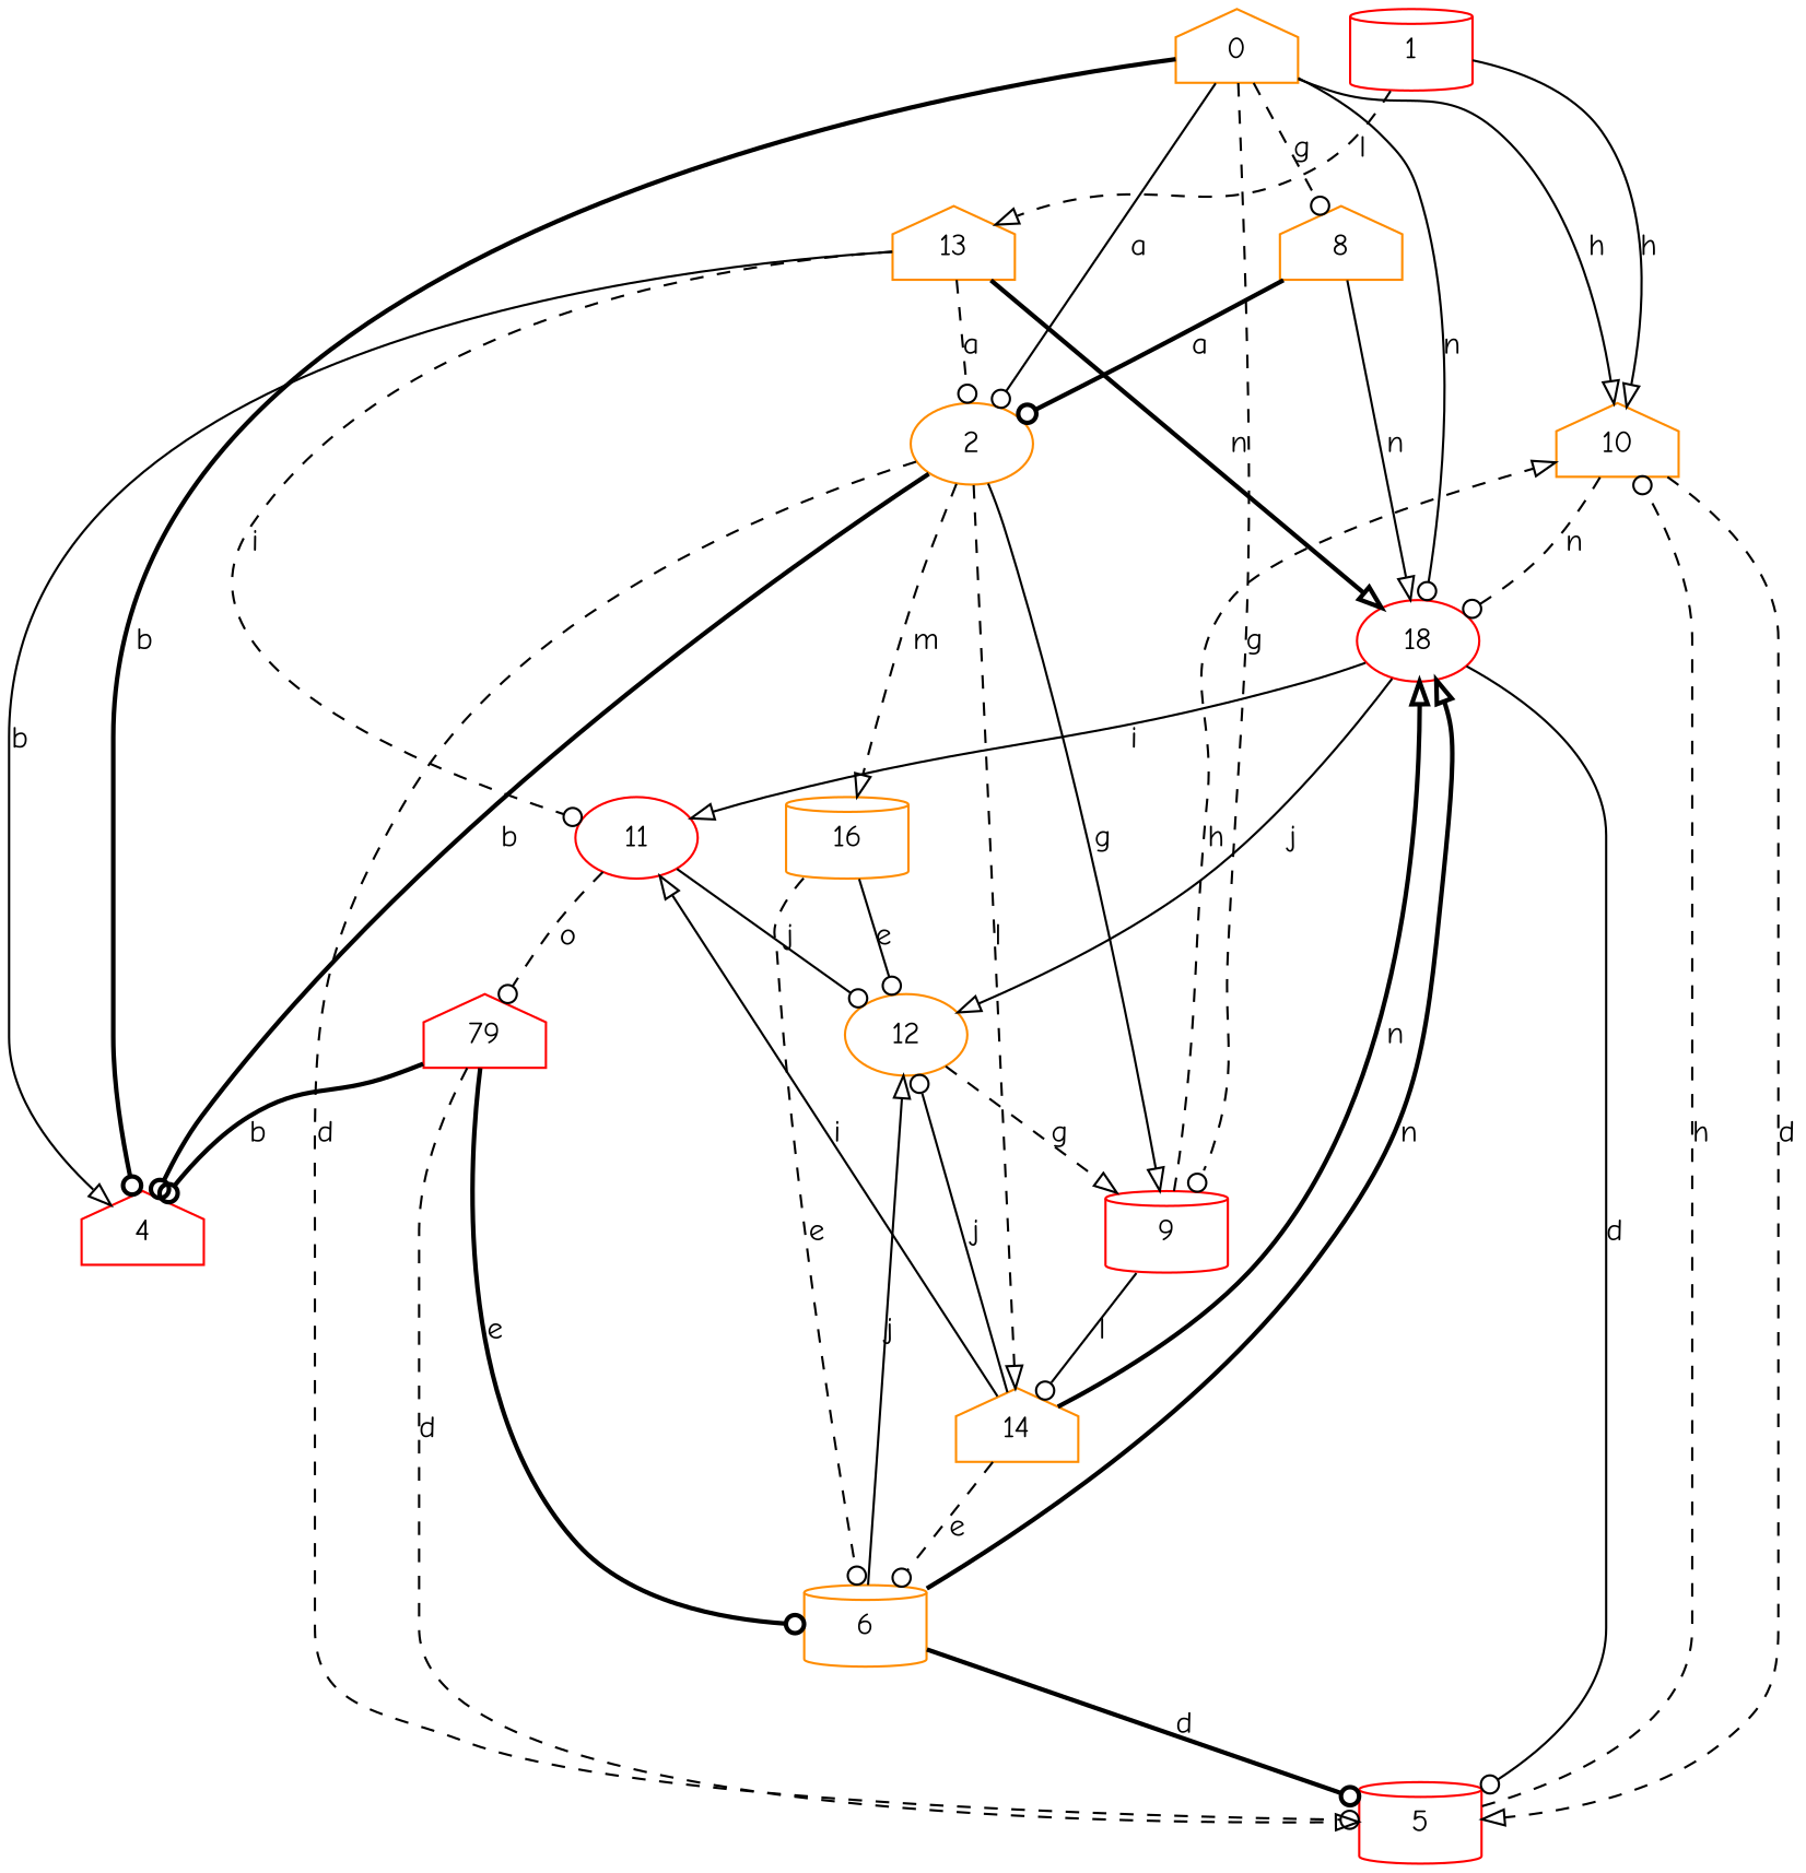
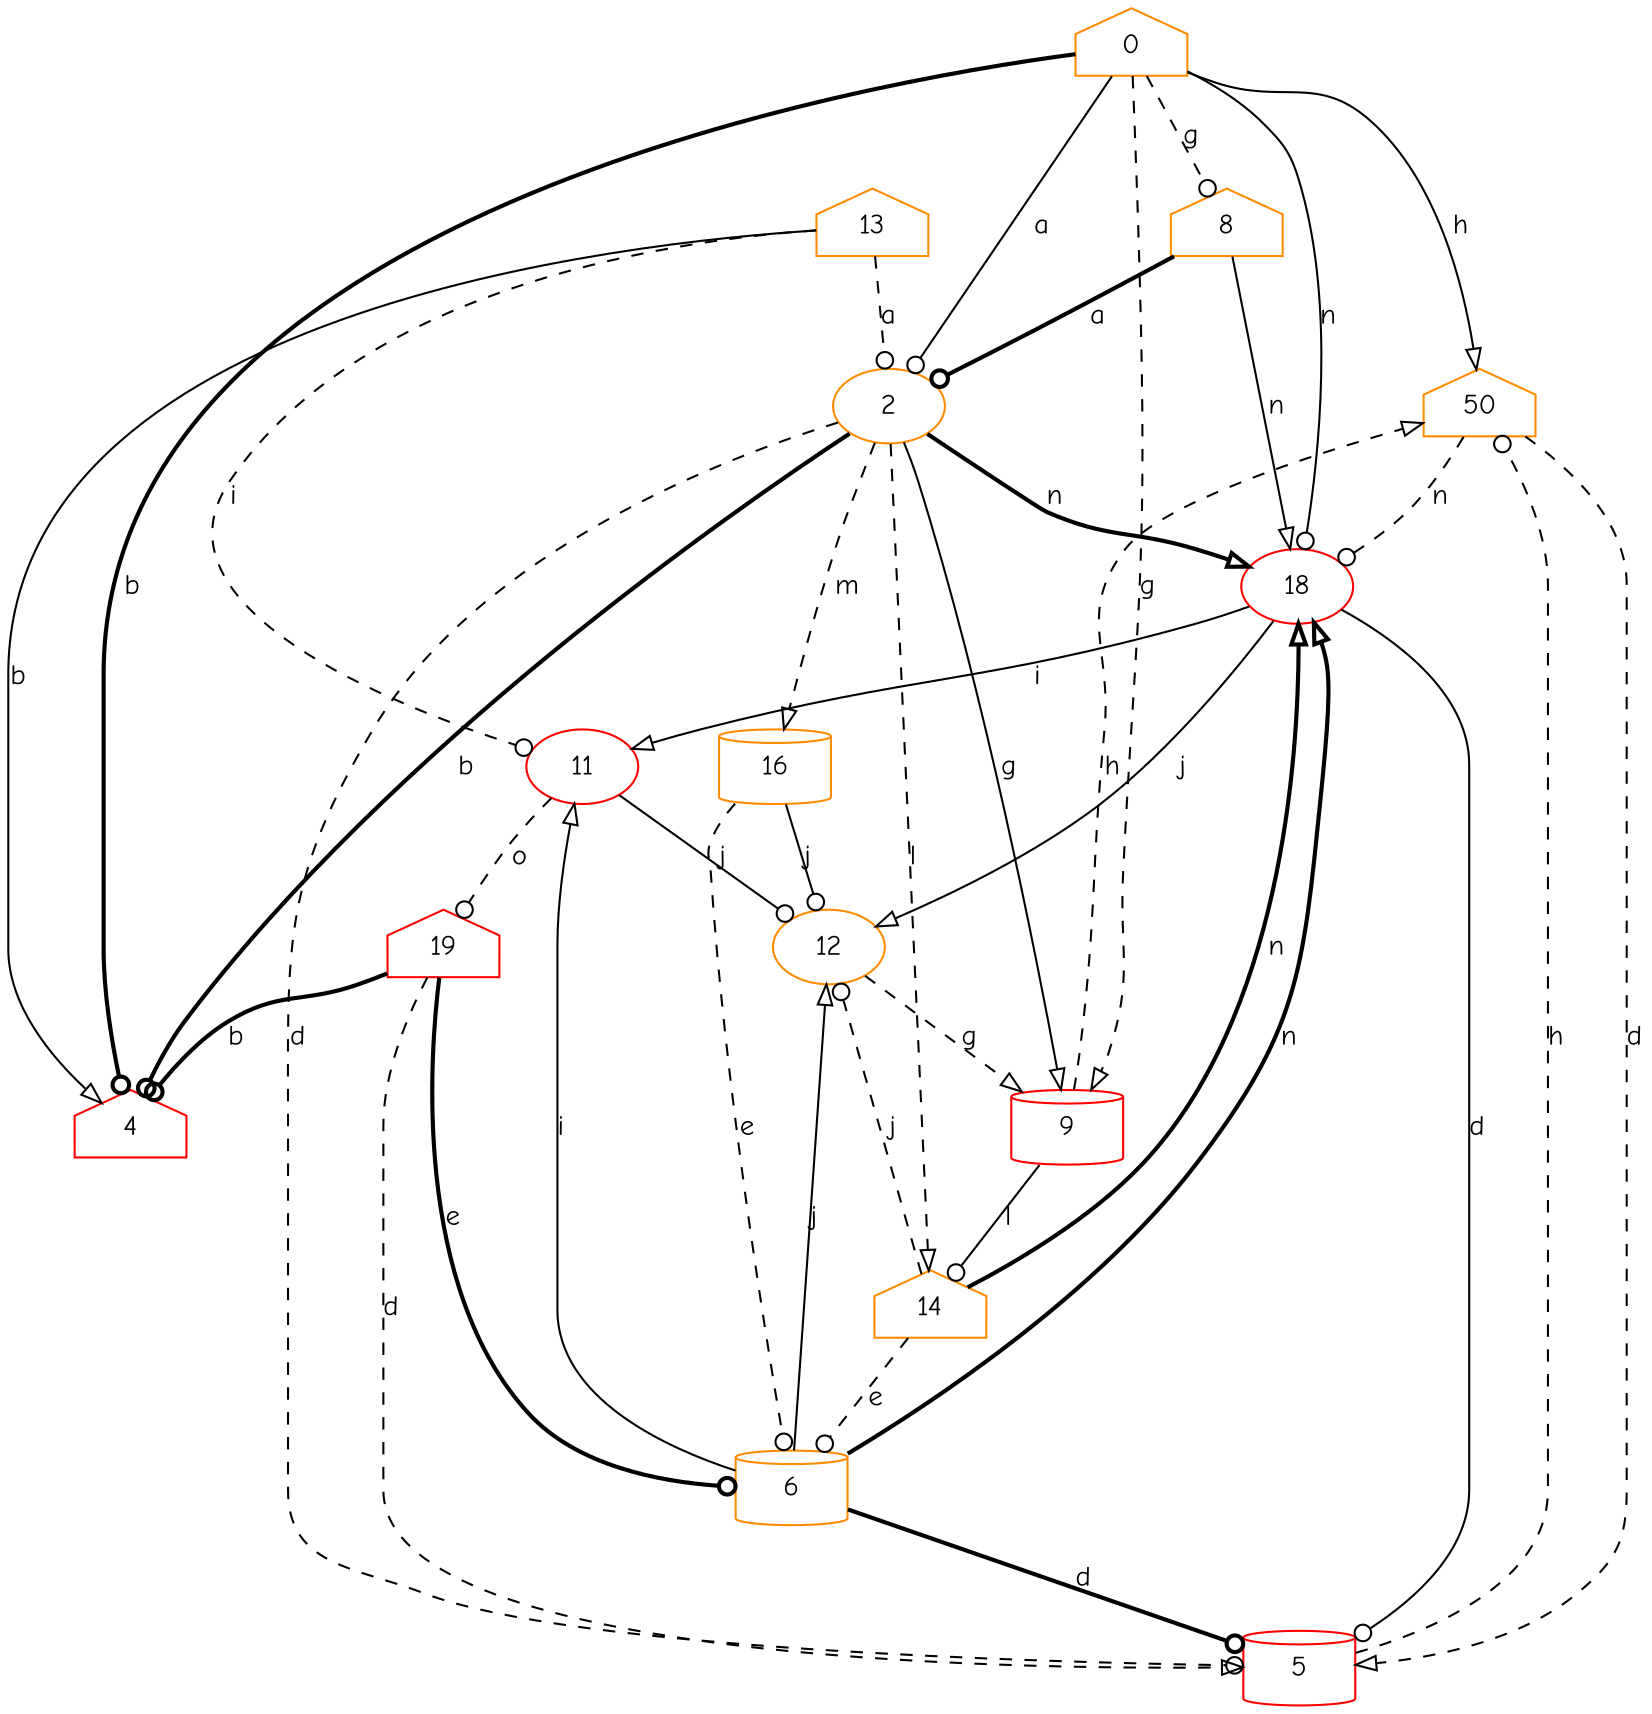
  strict digraph {
    fontname="Comic Neue"
    node [color=darkorange fontname="Comic Neue" shape=house]
    edge [arrowhead=odot fontname="Comic Neue" style=dashed]
-   1 [color=red shape=cylinder]
-   10
+   10 [label=50]
    13
    5 [color=red shape=cylinder]
    18 [color=red shape=ellipse]
    2 [shape=ellipse]
    4 [color=red]
    11 [color=red shape=ellipse]
    9 [color=red shape=cylinder]
    14
    16 [shape=cylinder]
    6 [shape=cylinder]
    12 [shape=ellipse]
-   19 [color=red label=79]
+   19 [color=red]
    8
    0
-   1 -> 10 [arrowhead=onormal label=h style=solid]
-   1 -> 13 [arrowhead=onormal label=l]
    10 -> 5 [arrowhead=onormal label=d]
    10 -> 18 [label=n]
    13 -> 2 [label=a]
    13 -> 4 [arrowhead=onormal label=b style=solid]
    13 -> 11 [label=i]
    5 -> 10 [label=h]
    18 -> 5 [label=d style=solid]
    18 -> 11 [arrowhead=onormal label=i style=solid]
    18 -> 12 [arrowhead=onormal label=j style=solid]
    2 -> 5 [label=d]
-   13 -> 18 [arrowhead=onormal label=n style=bold]
+   2 -> 18 [arrowhead=onormal label=n style=bold]
    2 -> 4 [label=b style=bold]
    2 -> 9 [arrowhead=onormal label=g style=solid]
    2 -> 14 [arrowhead=onormal label=l]
    2 -> 16 [arrowhead=onormal label=m]
    11 -> 12 [label=j style=solid]
    11 -> 19 [label=o]
    9 -> 10 [arrowhead=onormal label=h]
    9 -> 14 [label=l style=solid]
    14 -> 18 [arrowhead=onormal label=n style=bold]
    14 -> 6 [label=e]
-   14 -> 12 [label=j style=solid]
+   14 -> 12 [label=j]
    16 -> 6 [label=e]
-   16 -> 12 [label=e style=solid]
+   16 -> 12 [label=j style=solid]
    6 -> 5 [label=d style=bold]
    6 -> 18 [arrowhead=onormal label=n style=bold]
-   14 -> 11 [arrowhead=onormal label=i style=solid]
+   6 -> 11 [arrowhead=onormal label=i style=solid]
    6 -> 12 [arrowhead=onormal label=j style=solid]
    12 -> 9 [arrowhead=onormal label=g]
    19 -> 5 [arrowhead=onormal label=d]
    19 -> 4 [label=b style=bold]
    19 -> 6 [label=e style=bold]
    8 -> 18 [arrowhead=onormal label=n style=solid]
    8 -> 2 [label=a style=bold]
    0 -> 10 [arrowhead=onormal label=h style=solid]
    0 -> 18 [label=n style=solid]
    0 -> 2 [label=a style=solid]
    0 -> 4 [label=b style=bold]
-   0 -> 9 [label=g]
+   0 -> 9 [arrowhead=onormal label=g]
    0 -> 8 [label=g]
  }
